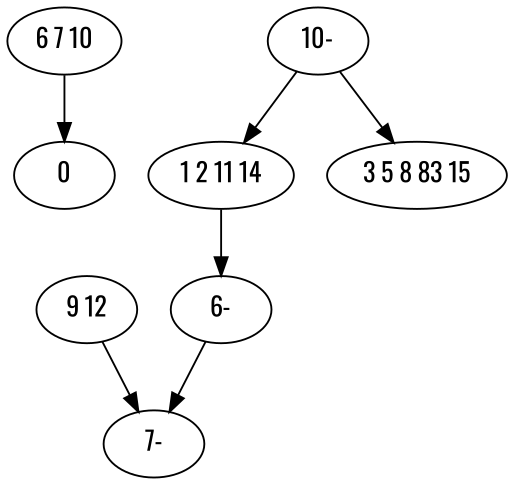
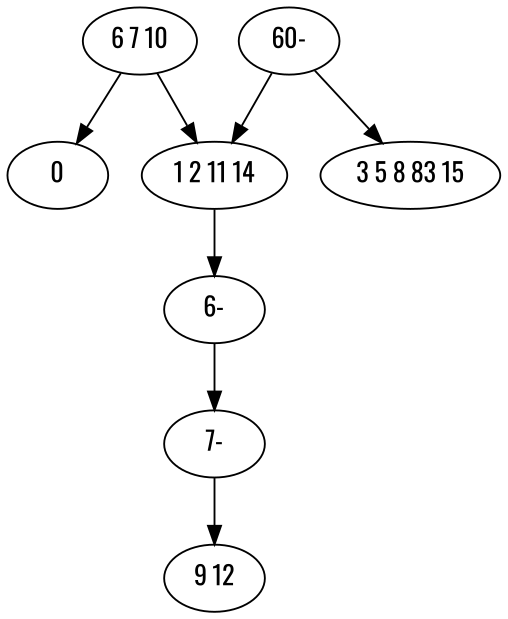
  digraph {
    fontname=Oswald
    node [fontname=Oswald]
    edge [fontname=Oswald]
    n1 [label="6 7 10"]
    n2 [label="1 2 11 14"]
    n3 [label=0]
    n4 [label="6-"]
    n5 [label="7-"]
-   n6 [label="10-"]
+   n6 [label="60-"]
    n7 [label="3 5 8 83 15"]
    n8 [label="9 12"]
+   n1 -> n2
    n1 -> n3
    n2 -> n4
    n4 -> n5
-   n8 -> n5
+   n5 -> n8
    n6 -> n2
    n6 -> n7
  }
